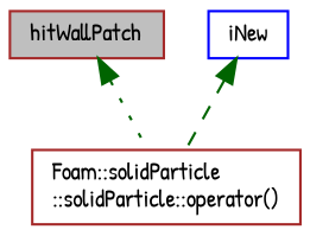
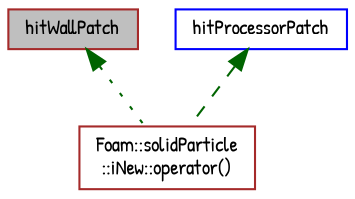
  digraph {
    fontname="Patrick Hand"
    rankdir=TB
    node [color=brown fontname="Patrick Hand" fontsize=10 shape=record]
    edge [color=darkgreen dir=back fontname="Patrick Hand" fontsize=10 labelfontname=Helvetica labelfontsize=10]
    n1 [fillcolor=grey75 fontcolor=black height=0.2 label=hitWallPatch style=filled width=0.4]
-   n2 [height=0.2 label="Foam::solidParticle\l::solidParticle::operator()" width=0.4]
-   n3 [color=blue height=0.2 label=iNew width=0.4]
+   n2 [height=0.2 label="Foam::solidParticle\l::iNew::operator()" width=0.4]
+   n3 [color=blue height=0.2 label=hitProcessorPatch width=0.4]
    n1 -> n2 [style=dotted]
    n3 -> n2 [style=dashed]
  }
